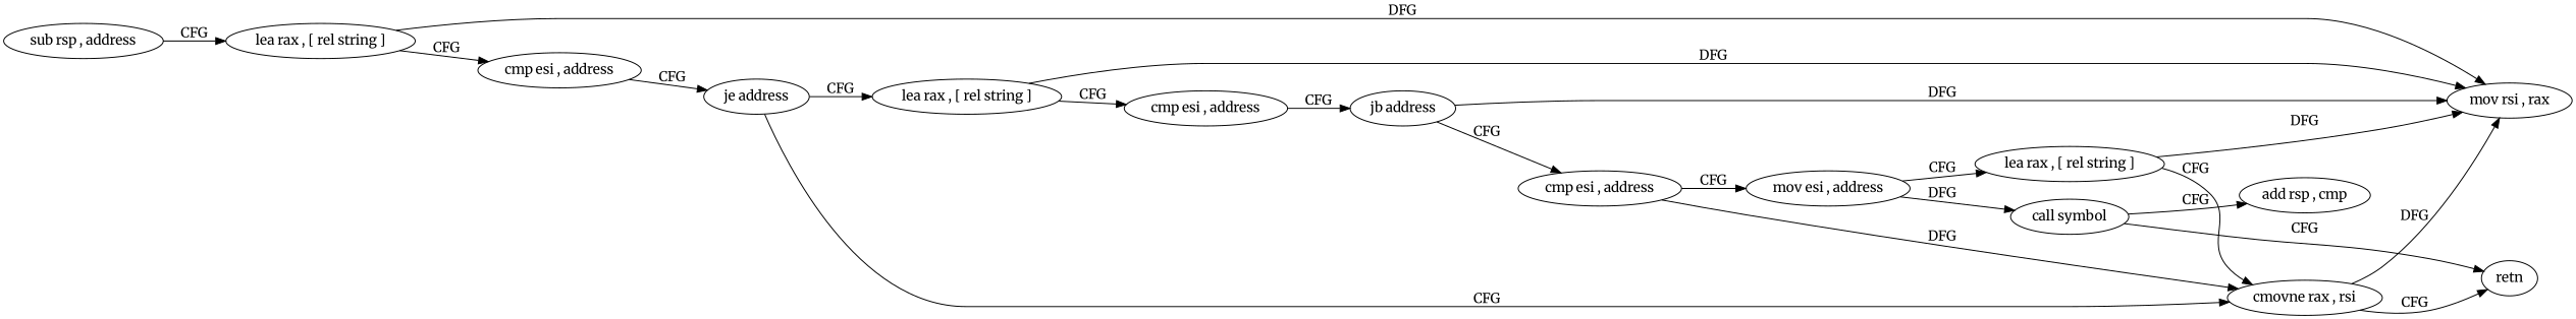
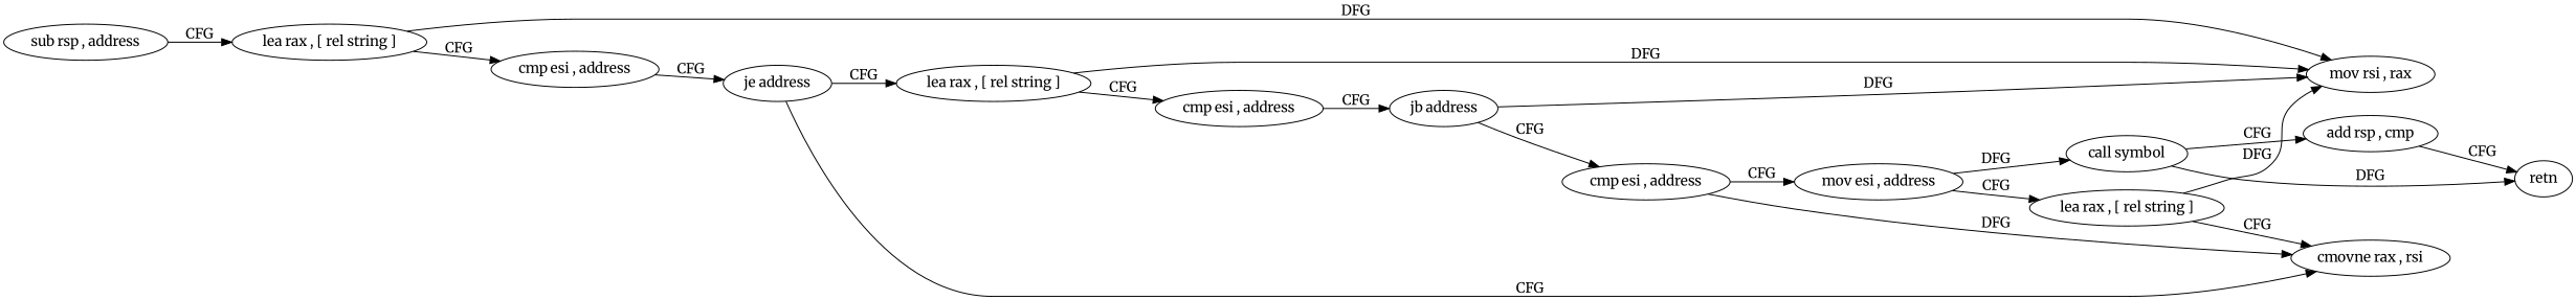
  digraph {
    fontname=Merriweather
    rankdir=LR
    node [fontname=Merriweather]
    edge [fontname=Merriweather]
    n1 [label="sub rsp , address"]
    n2 [label="lea rax , [ rel string ]"]
    n3 [label="cmp esi , address"]
    n4 [label="mov rsi , rax"]
    n5 [label="je address"]
    n6 [label="lea rax , [ rel string ]"]
    n7 [label="cmovne rax , rsi"]
    n8 [label="cmp esi , address"]
    n9 [label="call symbol"]
    n10 [label="add rsp , cmp"]
    n11 [label=retn]
    n12 [label="jb address"]
    n13 [label="cmp esi , address"]
    n14 [label="mov esi , address"]
    n15 [label="lea rax , [ rel string ]"]
    n1 -> n2 [label=CFG]
    n2 -> n3 [label=CFG]
    n2 -> n4 [label=DFG]
    n3 -> n5 [label=CFG]
    n5 -> n6 [label=CFG]
    n5 -> n7 [label=CFG]
    n6 -> n4 [label=DFG]
    n6 -> n8 [label=CFG]
-   n7 -> n4 [label=DFG]
    n8 -> n12 [label=CFG]
    n9 -> n10 [label=CFG]
-   n9 -> n11 [label=CFG]
-   n7 -> n11 [label=CFG]
+   n9 -> n11 [label=DFG]
+   n10 -> n11 [label=CFG]
    n12 -> n4 [label=DFG]
    n12 -> n13 [label=CFG]
    n13 -> n7 [label=DFG]
    n13 -> n14 [label=CFG]
    n14 -> n9 [label=DFG]
    n14 -> n15 [label=CFG]
    n15 -> n4 [label=DFG]
    n15 -> n7 [label=CFG]
  }
